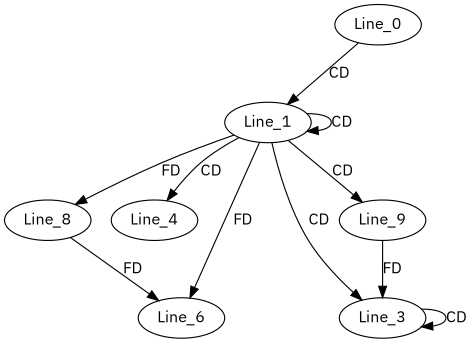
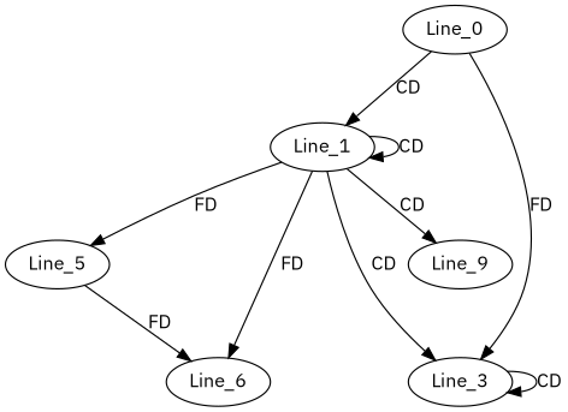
  digraph {
    fontname="IBM Plex Sans"
    node [fontname="IBM Plex Sans"]
    edge [fontname="IBM Plex Sans"]
    Line_0
    Line_1
    n3 [label=Line_9]
    Line_3
-   Line_4
-   Line_5 [label=Line_8]
+   Line_5
    Line_6
    Line_0 -> Line_1 [label=CD]
    Line_1 -> Line_1 [label=CD]
    Line_1 -> n3 [label=CD]
    Line_1 -> Line_3 [label=CD]
-   Line_1 -> Line_4 [label=CD]
    Line_1 -> Line_5 [label=FD]
    Line_1 -> Line_6 [label=FD]
-   n3 -> Line_3 [label=FD]
+   Line_0 -> Line_3 [label=FD]
    Line_3 -> Line_3 [label=CD]
    Line_5 -> Line_6 [label=FD]
  }
